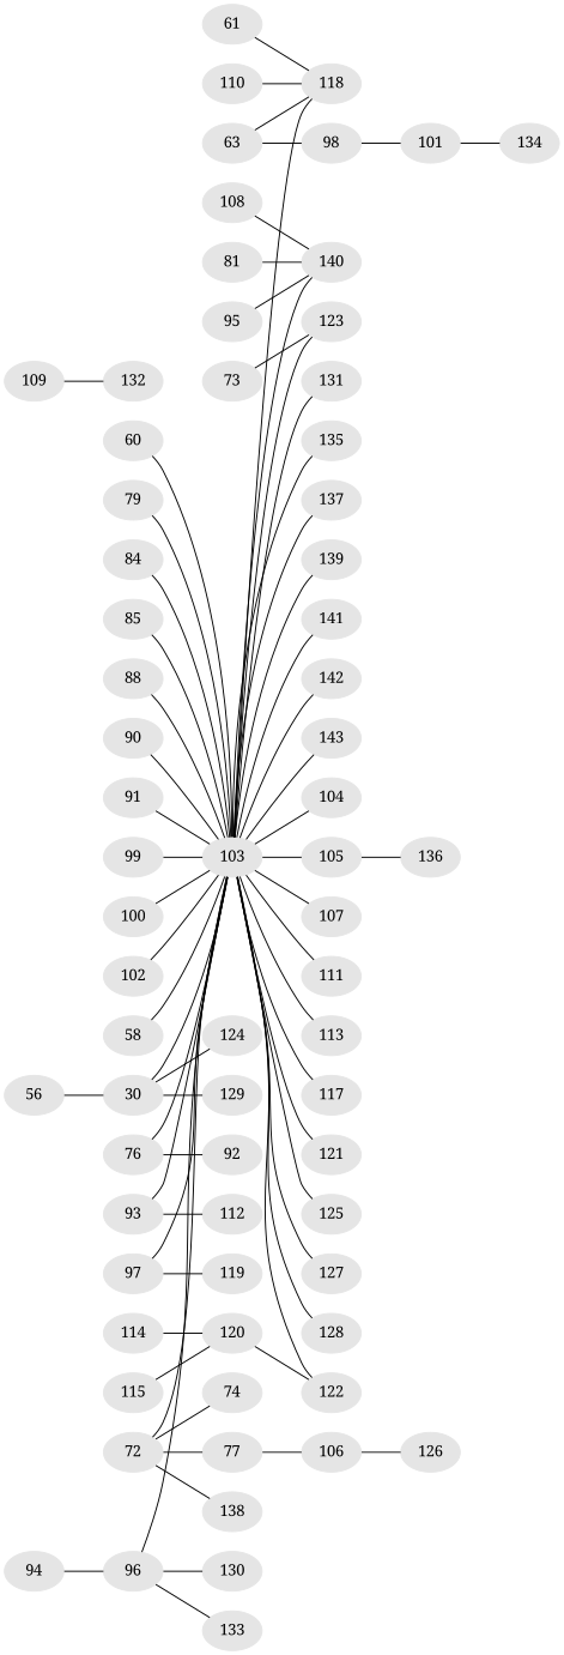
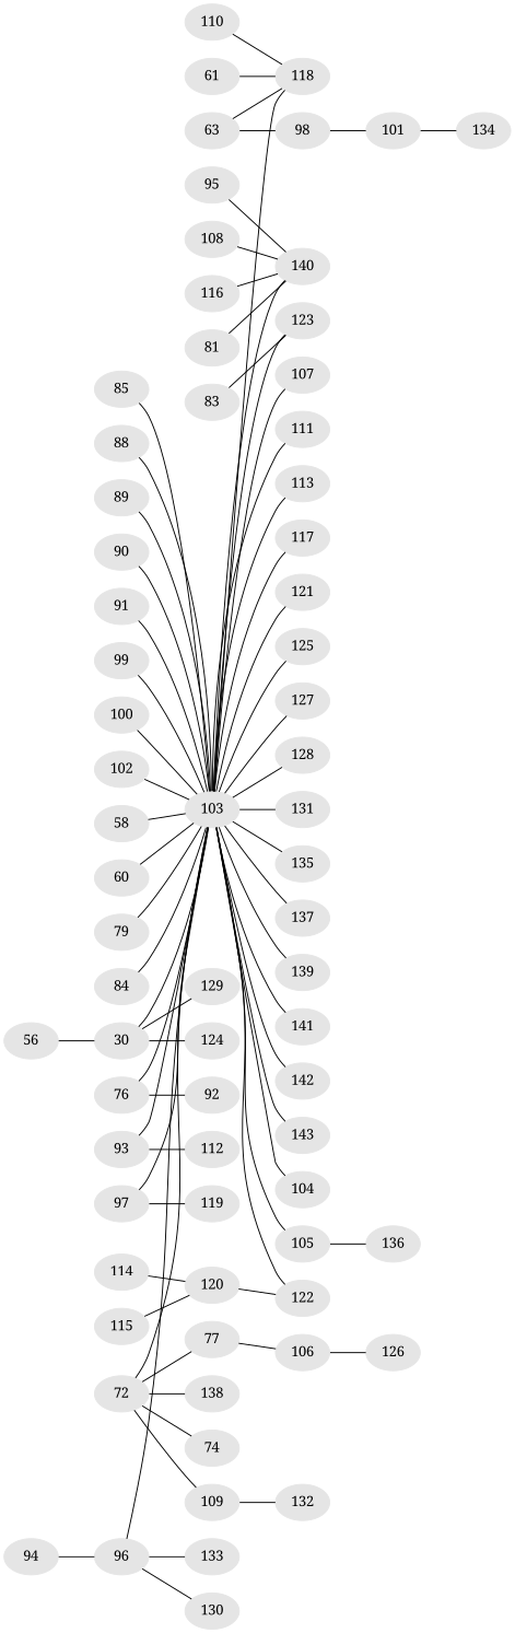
  graph {
    fontname="Noto Serif"
    rankdir=LR
    node [color=gray90 fontname="Noto Serif" style=filled]
    edge [fontname="Noto Serif"]
    n1 [label=30 super="+40+41"]
    103 [super="+86+59+87+66+68+71+78+73+65"]
    124
    129
    56
    118 [super="+47"]
    140 [super="+48+52"]
    123 [super="+57"]
    104
    105
    107
    111
    113
    117
    121
    125
    127
    128
    131
    135
    137
    139
    141
    142
    143
    122
    58
    60
    61
    63
    98
    101
    72 [super="+70"]
    74
    77
    109
    138
    106
    132
    76
    92
    126
    79
    81
-   83 [label=73]
+   83
    84
    85 [super="+45"]
    88
+   89
    90
    91
    93
    112
    96 [super="+29+49+53"]
    130
    133
    94
    95
    97
    119
    134
    99
    100
    102
    136
    120 [super="+9+50"]
    108
    110
    114
    115
+   116
    n1 -- 103
    n1 -- 124
    n1 -- 129
    103 -- 118
    103 -- 140
    103 -- 123
    103 -- 104
    103 -- 105
    103 -- 107
    103 -- 111
    103 -- 113
    103 -- 117
    103 -- 121
    103 -- 125
    103 -- 127
    103 -- 128
    103 -- 131
    103 -- 135
    103 -- 137
    103 -- 139
    103 -- 141
    103 -- 142
    103 -- 143
    103 -- 122
    56 -- n1
    105 -- 136
    58 -- 103
    60 -- 103
    61 -- 118
    63 -- 118
    63 -- 98
    98 -- 101
    101 -- 134
    72 -- 103
    72 -- 74
    72 -- 77
+   72 -- 109
    72 -- 138
    77 -- 106
    109 -- 132
    106 -- 126
    76 -- 103
    76 -- 92
    79 -- 103
    81 -- 140
    83 -- 123
    84 -- 103
    85 -- 103
    88 -- 103
+   89 -- 103
    90 -- 103
    91 -- 103
    93 -- 103
    93 -- 112
    96 -- 103
    96 -- 130
    96 -- 133
    94 -- 96
    95 -- 140
    97 -- 103
    97 -- 119
    99 -- 103
    100 -- 103
    102 -- 103
    120 -- 122
    108 -- 140
    110 -- 118
    114 -- 120
    115 -- 120
+   116 -- 140
  }
